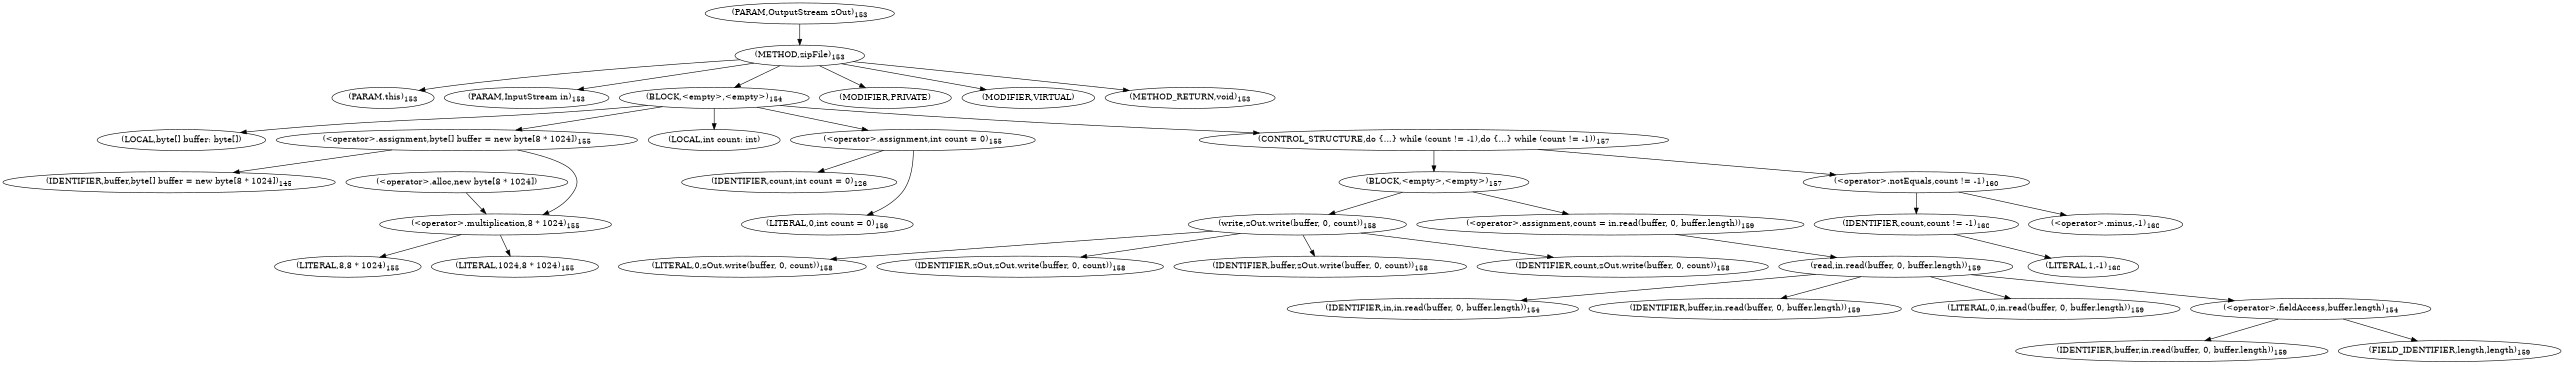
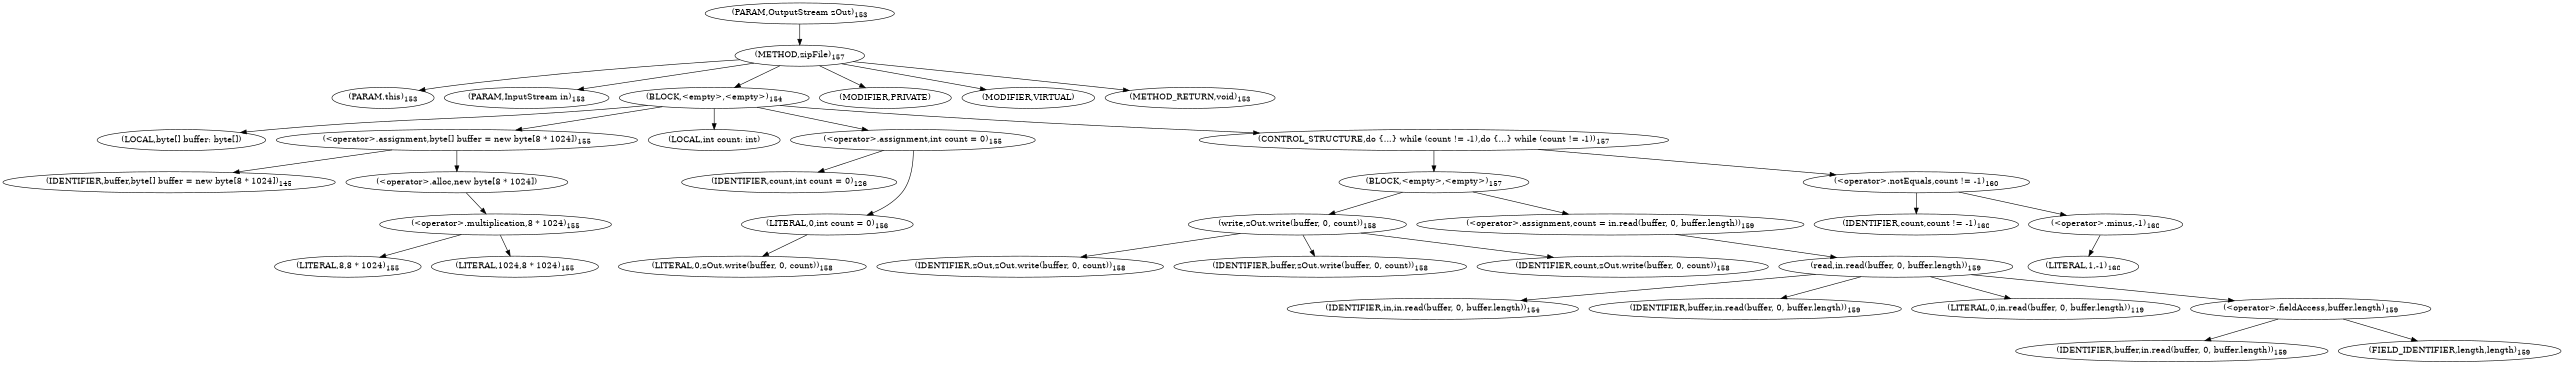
  digraph {
-   n1 [label=<(METHOD,zipFile)<SUB>153</SUB>>]
+   n1 [label=<(METHOD,zipFile)<SUB>157</SUB>>]
    n2 [label=<(PARAM,this)<SUB>153</SUB>>]
    n3 [label=<(PARAM,InputStream in)<SUB>153</SUB>>]
    n4 [label=<(BLOCK,&lt;empty&gt;,&lt;empty&gt;)<SUB>154</SUB>>]
    n5 [label=<(MODIFIER,PRIVATE)>]
    n6 [label=<(MODIFIER,VIRTUAL)>]
    n7 [label=<(METHOD_RETURN,void)<SUB>153</SUB>>]
    n8 [label=<(PARAM,OutputStream zOut)<SUB>153</SUB>>]
    n9 [label=<(LOCAL,byte[] buffer: byte[])>]
    n10 [label=<(&lt;operator&gt;.assignment,byte[] buffer = new byte[8 * 1024])<SUB>155</SUB>>]
    n11 [label=<(LOCAL,int count: int)>]
    n12 [label=<(&lt;operator&gt;.assignment,int count = 0)<SUB>155</SUB>>]
    n13 [label=<(CONTROL_STRUCTURE,do {...} while (count != -1),do {...} while (count != -1))<SUB>157</SUB>>]
    n14 [label=<(IDENTIFIER,buffer,byte[] buffer = new byte[8 * 1024])<SUB>145</SUB>>]
    n15 [label=<(&lt;operator&gt;.alloc,new byte[8 * 1024])>]
    n16 [label=<(IDENTIFIER,count,int count = 0)<SUB>126</SUB>>]
    n17 [label=<(LITERAL,0,int count = 0)<SUB>156</SUB>>]
    n18 [label=<(BLOCK,&lt;empty&gt;,&lt;empty&gt;)<SUB>157</SUB>>]
    n19 [label=<(&lt;operator&gt;.notEquals,count != -1)<SUB>160</SUB>>]
    n20 [label=<(&lt;operator&gt;.multiplication,8 * 1024)<SUB>155</SUB>>]
    n21 [label=<(LITERAL,8,8 * 1024)<SUB>155</SUB>>]
    n22 [label=<(LITERAL,1024,8 * 1024)<SUB>155</SUB>>]
    n23 [label=<(write,zOut.write(buffer, 0, count))<SUB>158</SUB>>]
    n24 [label=<(&lt;operator&gt;.assignment,count = in.read(buffer, 0, buffer.length))<SUB>159</SUB>>]
    n25 [label=<(IDENTIFIER,count,count != -1)<SUB>160</SUB>>]
    n26 [label=<(&lt;operator&gt;.minus,-1)<SUB>160</SUB>>]
    n27 [label=<(IDENTIFIER,zOut,zOut.write(buffer, 0, count))<SUB>158</SUB>>]
    n28 [label=<(IDENTIFIER,buffer,zOut.write(buffer, 0, count))<SUB>158</SUB>>]
    n29 [label=<(LITERAL,0,zOut.write(buffer, 0, count))<SUB>158</SUB>>]
    n30 [label=<(IDENTIFIER,count,zOut.write(buffer, 0, count))<SUB>158</SUB>>]
    n31 [label=<(read,in.read(buffer, 0, buffer.length))<SUB>159</SUB>>]
    n32 [label=<(IDENTIFIER,in,in.read(buffer, 0, buffer.length))<SUB>154</SUB>>]
    n33 [label=<(IDENTIFIER,buffer,in.read(buffer, 0, buffer.length))<SUB>159</SUB>>]
-   n34 [label=<(LITERAL,0,in.read(buffer, 0, buffer.length))<SUB>159</SUB>>]
-   n35 [label=<(&lt;operator&gt;.fieldAccess,buffer.length)<SUB>154</SUB>>]
+   n34 [label=<(LITERAL,0,in.read(buffer, 0, buffer.length))<SUB>119</SUB>>]
+   n35 [label=<(&lt;operator&gt;.fieldAccess,buffer.length)<SUB>159</SUB>>]
    n36 [label=<(IDENTIFIER,buffer,in.read(buffer, 0, buffer.length))<SUB>159</SUB>>]
    n37 [label=<(FIELD_IDENTIFIER,length,length)<SUB>159</SUB>>]
    n38 [label=<(LITERAL,1,-1)<SUB>160</SUB>>]
    n1 -> n2
    n1 -> n3
    n1 -> n4
    n1 -> n5
    n1 -> n6
    n1 -> n7
    n4 -> n9
    n4 -> n10
    n4 -> n11
    n4 -> n12
    n4 -> n13
    n8 -> n1
    n10 -> n14
-   n10 -> n20
+   n10 -> n15
    n12 -> n16
    n12 -> n17
    n13 -> n18
    n13 -> n19
    n15 -> n20
    n18 -> n23
    n18 -> n24
    n19 -> n25
    n19 -> n26
    n20 -> n21
    n20 -> n22
    n23 -> n27
    n23 -> n28
-   n23 -> n29
+   n17 -> n29
    n23 -> n30
    n24 -> n31
-   n25 -> n38
+   n26 -> n38
    n31 -> n32
    n31 -> n33
    n31 -> n34
    n31 -> n35
    n35 -> n36
    n35 -> n37
  }
